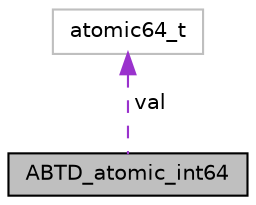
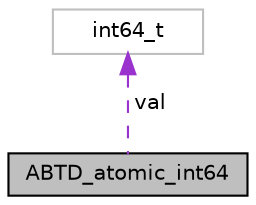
  digraph {
    node [fontname=Helvetica fontsize=10 shape=record style=filled]
    n1 [color=black fillcolor=grey75 fontcolor=black height=0.2 label=ABTD_atomic_int64 width=0.4]
-   n2 [color=grey75 fillcolor=white height=0.2 label=atomic64_t width=0.4]
+   n2 [color=grey75 fillcolor=white height=0.2 label=int64_t width=0.4]
    n2 -> n1 [color=darkorchid3 dir=back fontname=Helvetica fontsize=10 label=" val" labelfontname=Helvetica labelfontsize=10 style=dashed]
  }
